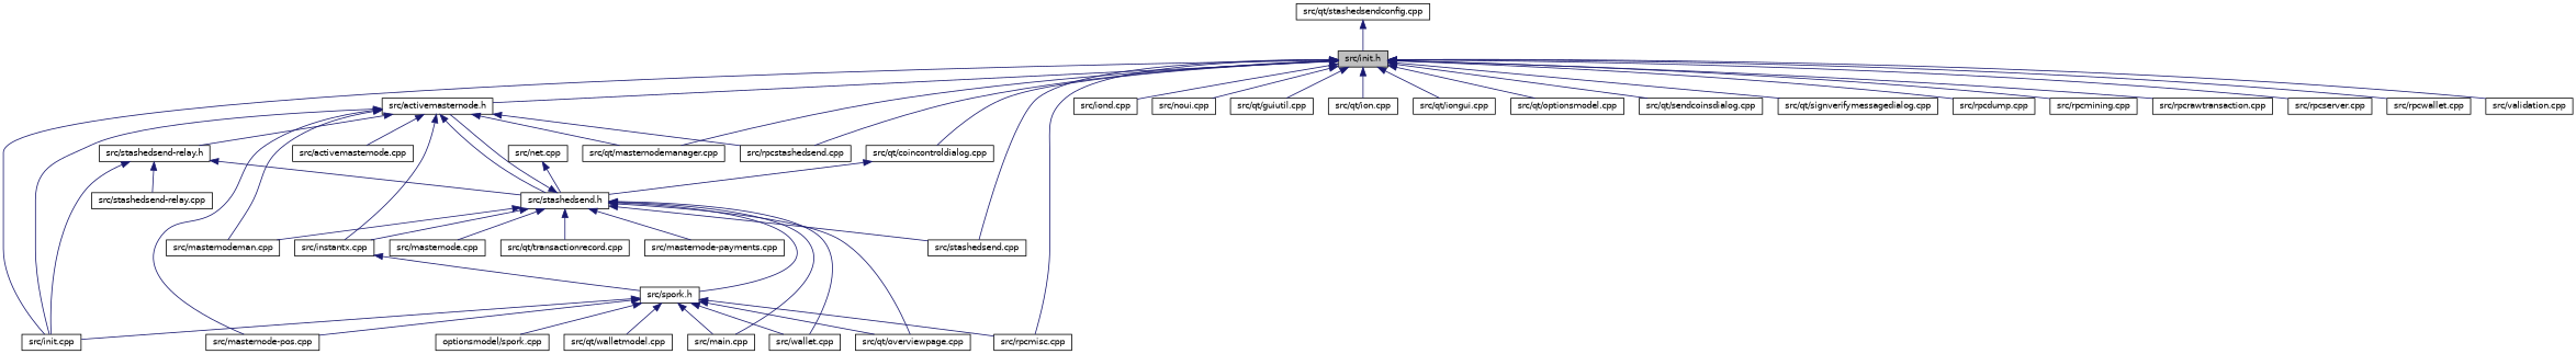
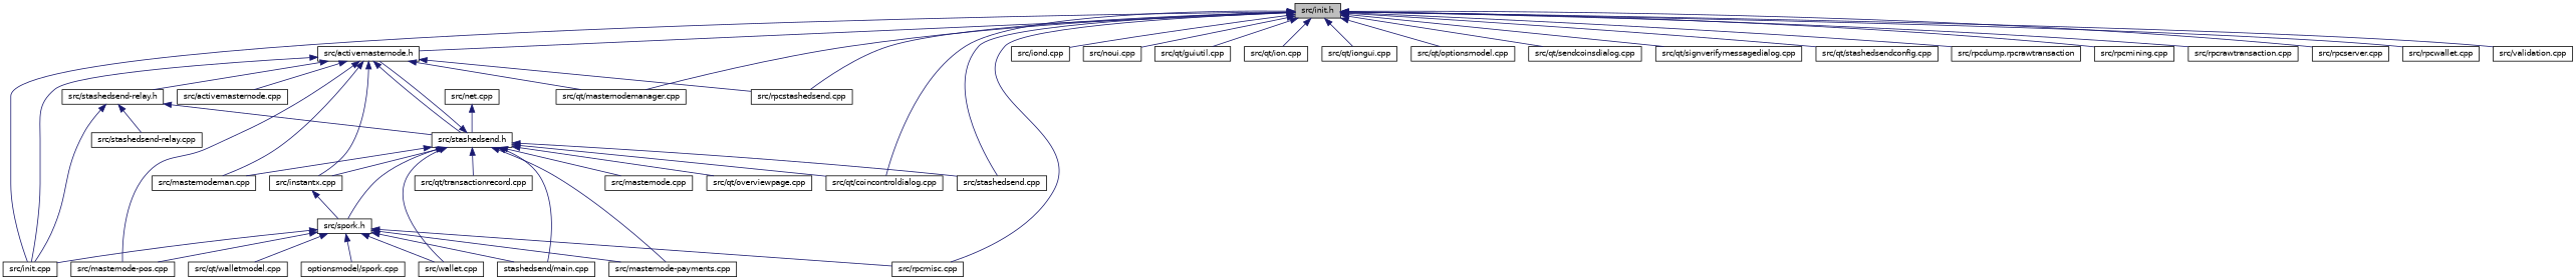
  digraph {
    node [color=black fillcolor=white fontname=Helvetica fontsize=10 shape=record style=filled]
    edge [color=midnightblue dir=back fontname=Helvetica fontsize=10 labelfontname=Helvetica labelfontsize=10 style=solid]
    n1 [fillcolor=grey75 fontcolor=black height=0.2 label="src/init.h" width=0.4]
    n2 [height=0.2 label="src/activemasternode.h" width=0.4]
    n3 [height=0.2 label="src/init.cpp" width=0.4]
    n4 [height=0.2 label="src/rpcmisc.cpp" width=0.4]
    n5 [height=0.2 label="src/qt/coincontroldialog.cpp" width=0.4]
    n6 [height=0.2 label="src/stashedsend.cpp" width=0.4]
    n7 [height=0.2 label="src/qt/masternodemanager.cpp" width=0.4]
    n8 [height=0.2 label="src/rpcstashedsend.cpp" width=0.4]
    n9 [height=0.2 label="src/iond.cpp" width=0.4]
    n10 [height=0.2 label="src/noui.cpp" width=0.4]
    n11 [height=0.2 label="src/qt/guiutil.cpp" width=0.4]
    n12 [height=0.2 label="src/qt/ion.cpp" width=0.4]
    n13 [height=0.2 label="src/qt/iongui.cpp" width=0.4]
    n14 [height=0.2 label="src/qt/optionsmodel.cpp" width=0.4]
    n15 [height=0.2 label="src/qt/sendcoinsdialog.cpp" width=0.4]
    n16 [height=0.2 label="src/qt/signverifymessagedialog.cpp" width=0.4]
    n17 [height=0.2 label="src/qt/stashedsendconfig.cpp" width=0.4]
-   n18 [height=0.2 label="src/rpcdump.cpp" width=0.4]
+   n18 [height=0.2 label="src/rpcdump.rpcrawtransaction" width=0.4]
    n19 [height=0.2 label="src/rpcmining.cpp" width=0.4]
    n20 [height=0.2 label="src/rpcrawtransaction.cpp" width=0.4]
    n21 [height=0.2 label="src/rpcserver.cpp" width=0.4]
    n22 [height=0.2 label="src/rpcwallet.cpp" width=0.4]
    n23 [height=0.2 label="src/validation.cpp" width=0.4]
    n24 [height=0.2 label="src/activemasternode.cpp" width=0.4]
    n25 [height=0.2 label="src/stashedsend.h" width=0.4]
    n26 [height=0.2 label="src/instantx.cpp" width=0.4]
    n27 [height=0.2 label="src/masternode-pos.cpp" width=0.4]
    n28 [height=0.2 label="src/masternodeman.cpp" width=0.4]
    n29 [height=0.2 label="src/stashedsend-relay.h" width=0.4]
-   n30 [height=0.2 label="src/main.cpp" width=0.4]
+   n30 [height=0.2 label="stashedsend/main.cpp" width=0.4]
    n31 [height=0.2 label="src/spork.h" width=0.4]
    n32 [height=0.2 label="src/masternode-payments.cpp" width=0.4]
    n33 [height=0.2 label="src/wallet.cpp" width=0.4]
    n34 [height=0.2 label="src/masternode.cpp" width=0.4]
    n35 [height=0.2 label="src/qt/overviewpage.cpp" width=0.4]
    n36 [height=0.2 label="src/qt/transactionrecord.cpp" width=0.4]
    n37 [height=0.2 label="src/stashedsend-relay.cpp" width=0.4]
    n38 [height=0.2 label="src/qt/walletmodel.cpp" width=0.4]
    n39 [height=0.2 label="optionsmodel/spork.cpp" width=0.4]
    n40 [height=0.2 label="src/net.cpp" width=0.4]
    n1 -> n2
    n1 -> n3
    n1 -> n4
    n1 -> n5
    n1 -> n6
    n1 -> n7
    n1 -> n8
    n1 -> n9
    n1 -> n10
    n1 -> n11
    n1 -> n12
    n1 -> n13
    n1 -> n14
    n1 -> n15
    n1 -> n16
-   n17 -> n1
+   n1 -> n17
    n1 -> n18
    n1 -> n19
    n1 -> n20
    n1 -> n21
    n1 -> n22
    n1 -> n23
    n2 -> n3
    n2 -> n7
    n2 -> n8
    n2 -> n24
    n2 -> n25
    n2 -> n26
    n2 -> n27
    n2 -> n28
    n2 -> n29
    n25 -> n2
-   n5 -> n25
+   n25 -> n5
    n25 -> n6
    n25 -> n26
    n25 -> n28
    n25 -> n30
    n25 -> n31
    n25 -> n32
    n25 -> n33
    n25 -> n34
    n25 -> n35
    n25 -> n36
    n26 -> n31
    n29 -> n3
    n29 -> n25
    n29 -> n37
    n31 -> n3
    n31 -> n4
    n31 -> n27
    n31 -> n30
-   n31 -> n35
+   n31 -> n32
    n31 -> n33
    n31 -> n38
    n31 -> n39
    n40 -> n25
  }
